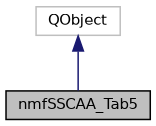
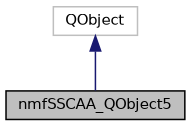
  digraph {
    node [fontname=Helvetica fontsize=10 shape=record style=filled]
-   n1 [color=black fillcolor=grey75 fontcolor=black height=0.2 label=nmfSSCAA_Tab5 width=0.4]
+   n1 [color=black fillcolor=grey75 fontcolor=black height=0.2 label=nmfSSCAA_QObject5 width=0.4]
    n2 [color=grey75 fillcolor=white height=0.2 label=QObject width=0.4]
    n2 -> n1 [color=midnightblue dir=back fontname=Helvetica fontsize=10 labelfontname=Helvetica labelfontsize=10 style=solid]
  }
